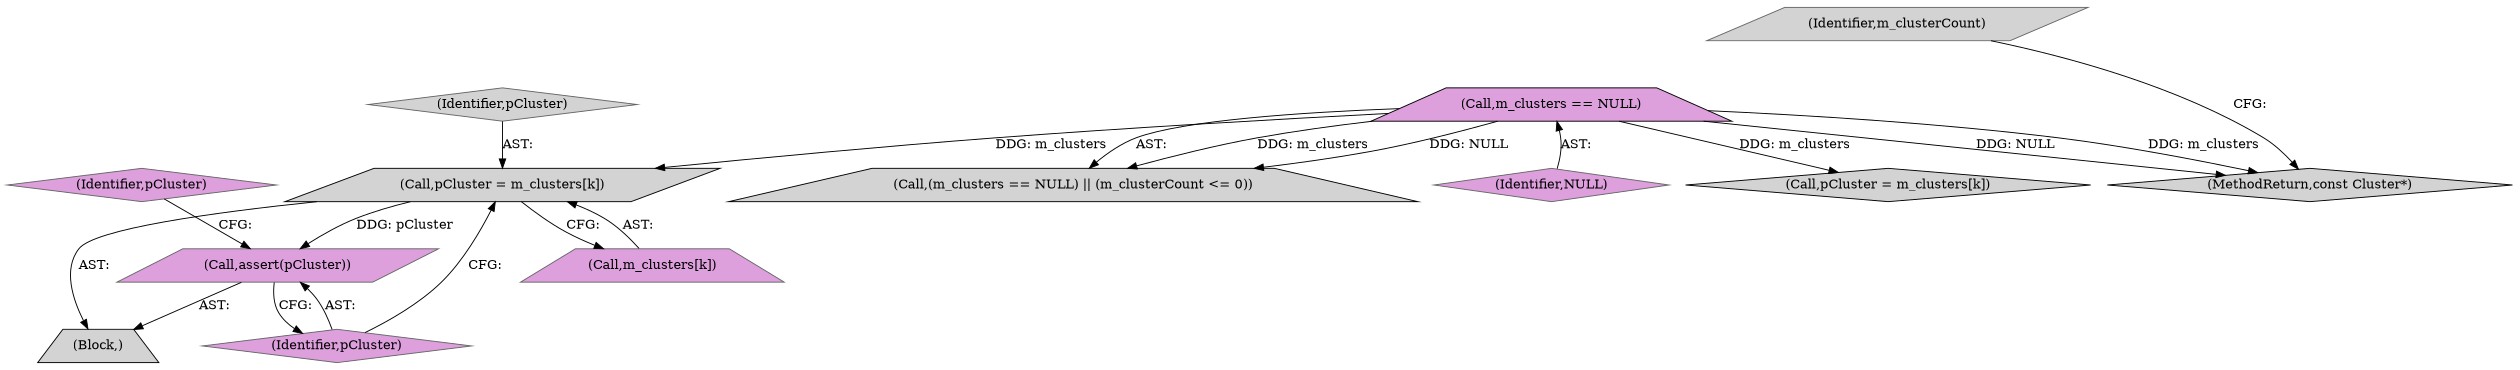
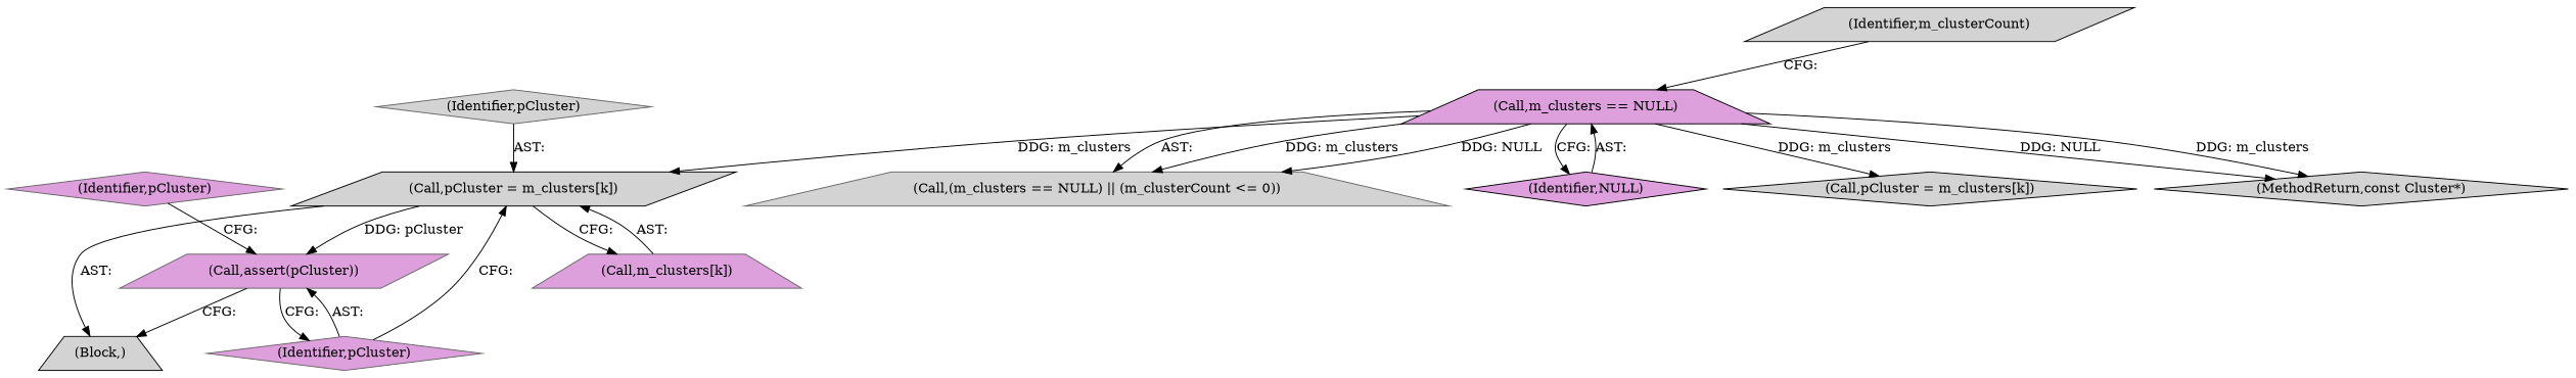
  digraph {
    node [color=black fillcolor=lightgrey shape=diamond style=filled]
    n1 [label="(Call,pCluster = m_clusters[k])" shape=parallelogram]
    n2 [color=gray40 fillcolor=plum label="(Call,assert(pCluster))" shape=parallelogram]
    n3 [label="(Block,)" shape=trapezium]
    n4 [color=gray40 fillcolor=plum label="(Call,m_clusters[k])" shape=trapezium]
    n5 [color=gray40 fillcolor=plum label="(Identifier,pCluster)"]
    n6 [fillcolor=plum label="(Call,m_clusters == NULL)" shape=trapezium]
-   n7 [label="(Call,(m_clusters == NULL) || (m_clusterCount <= 0))" shape=trapezium]
-   n8 [color=gray40 fillcolor=plum label="(Identifier,NULL)"]
+   n7 [color=gray40 label="(Call,(m_clusters == NULL) || (m_clusterCount <= 0))" shape=trapezium]
+   n8 [fillcolor=plum label="(Identifier,NULL)"]
    n9 [label="(Call,pCluster = m_clusters[k])"]
    n10 [label="(MethodReturn,const Cluster*)"]
-   n11 [color=gray40 label="(Identifier,m_clusterCount)" shape=parallelogram]
+   n11 [label="(Identifier,m_clusterCount)" shape=parallelogram]
    n12 [color=gray40 label="(Identifier,pCluster)"]
    n13 [color=gray40 fillcolor=plum label="(Identifier,pCluster)"]
    n1 -> n2 [label="DDG: pCluster"]
    n1 -> n3 [label="AST: "]
    n1 -> n4 [label="CFG: "]
-   n2 -> n3 [label="AST: "]
+   n2 -> n3 [label="CFG: "]
    n2 -> n5 [label="CFG: "]
    n4 -> n1 [label="AST: "]
    n5 -> n1 [label="CFG: "]
    n5 -> n2 [label="AST: "]
    n6 -> n1 [label="DDG: m_clusters"]
    n6 -> n7 [label="AST: "]
    n6 -> n7 [label="DDG: m_clusters"]
    n6 -> n7 [label="DDG: NULL"]
+   n6 -> n8 [label="CFG: "]
    n6 -> n9 [label="DDG: m_clusters"]
    n6 -> n10 [label="DDG: NULL"]
    n6 -> n10 [label="DDG: m_clusters"]
    n8 -> n6 [label="AST: "]
-   n11 -> n10 [label="CFG: "]
+   n11 -> n6 [label="CFG: "]
    n12 -> n1 [label="AST: "]
    n13 -> n2 [label="CFG: "]
  }
